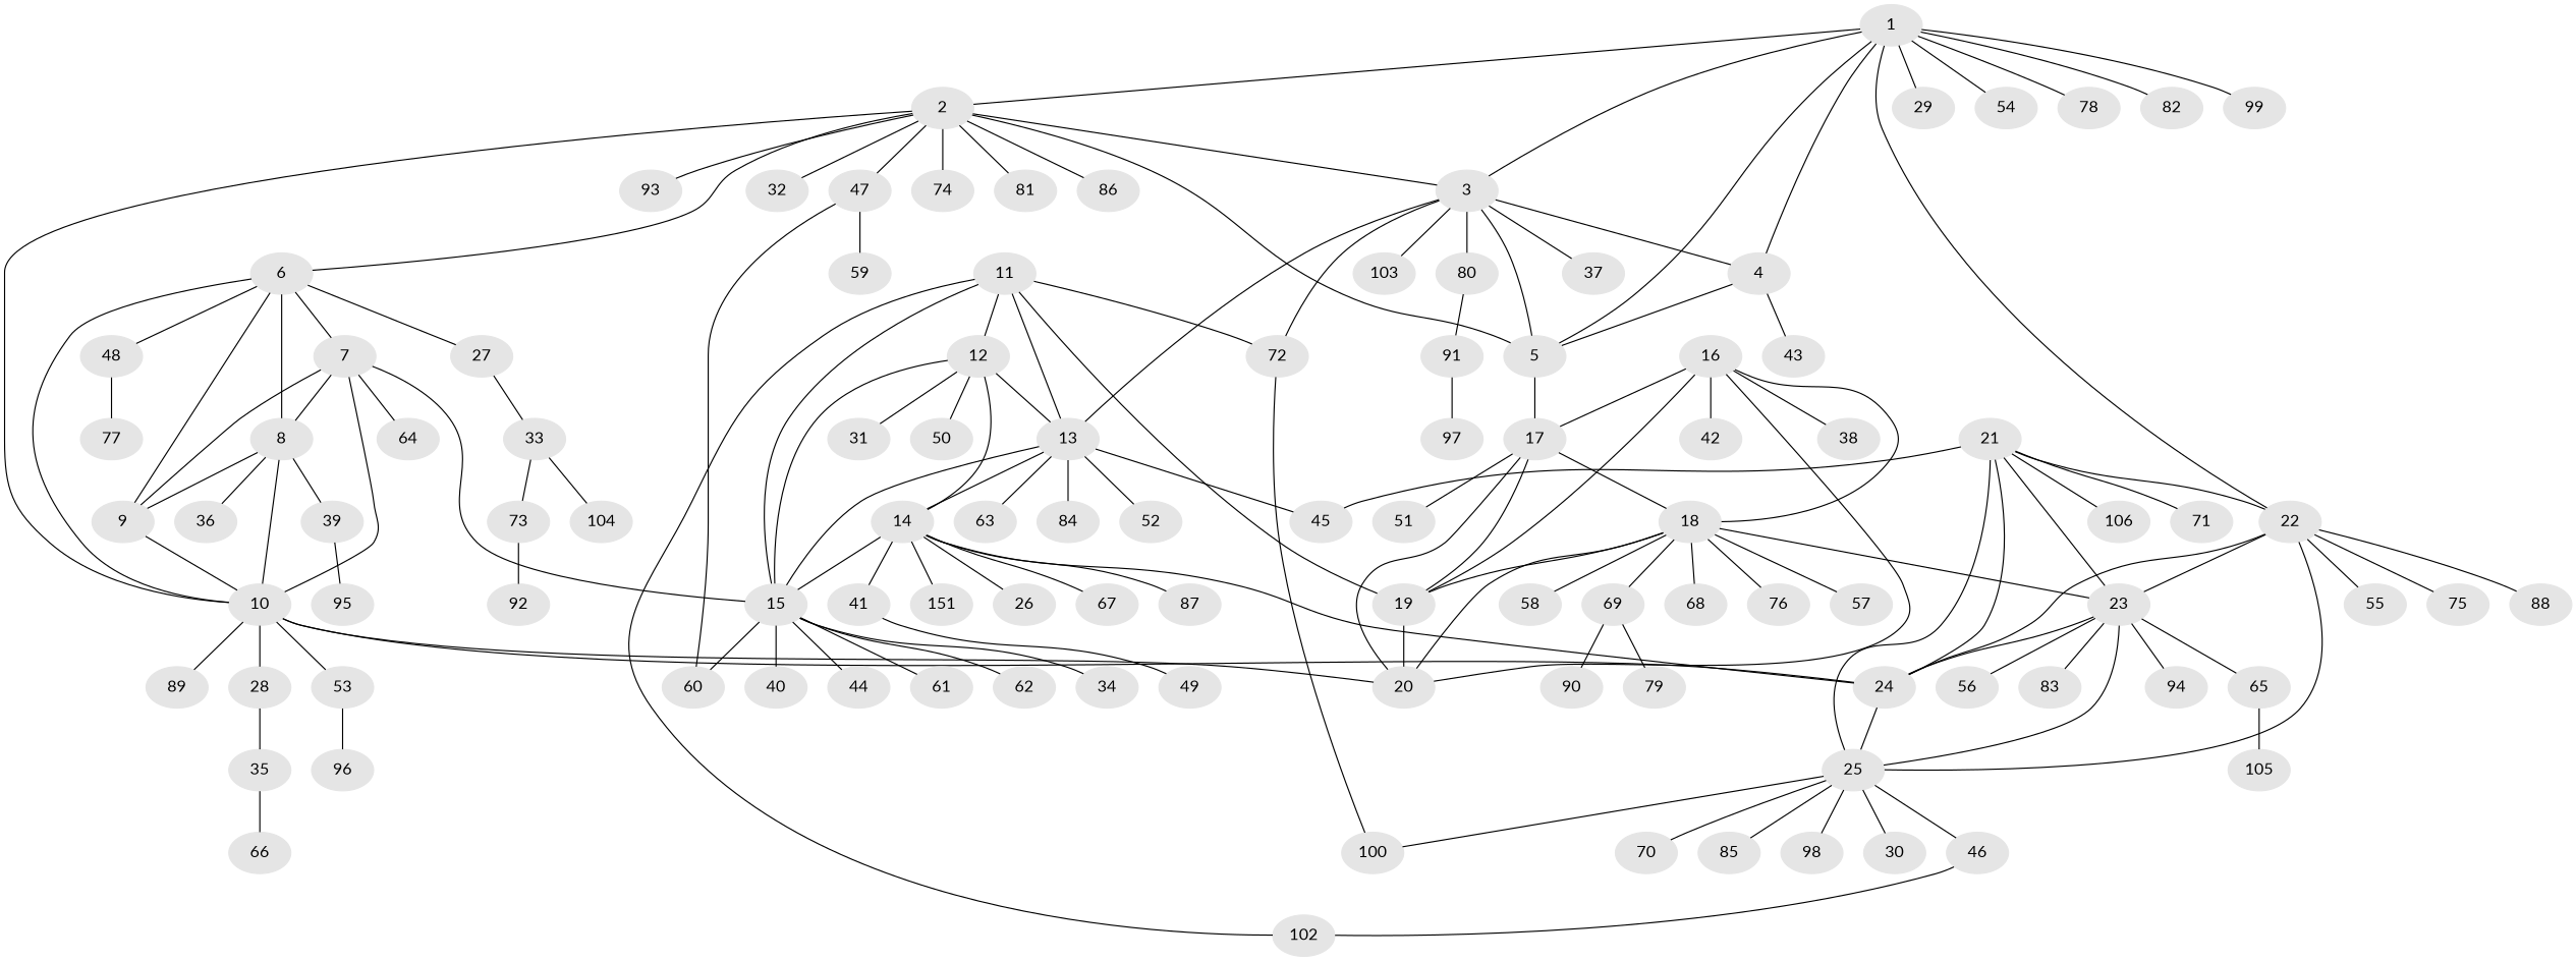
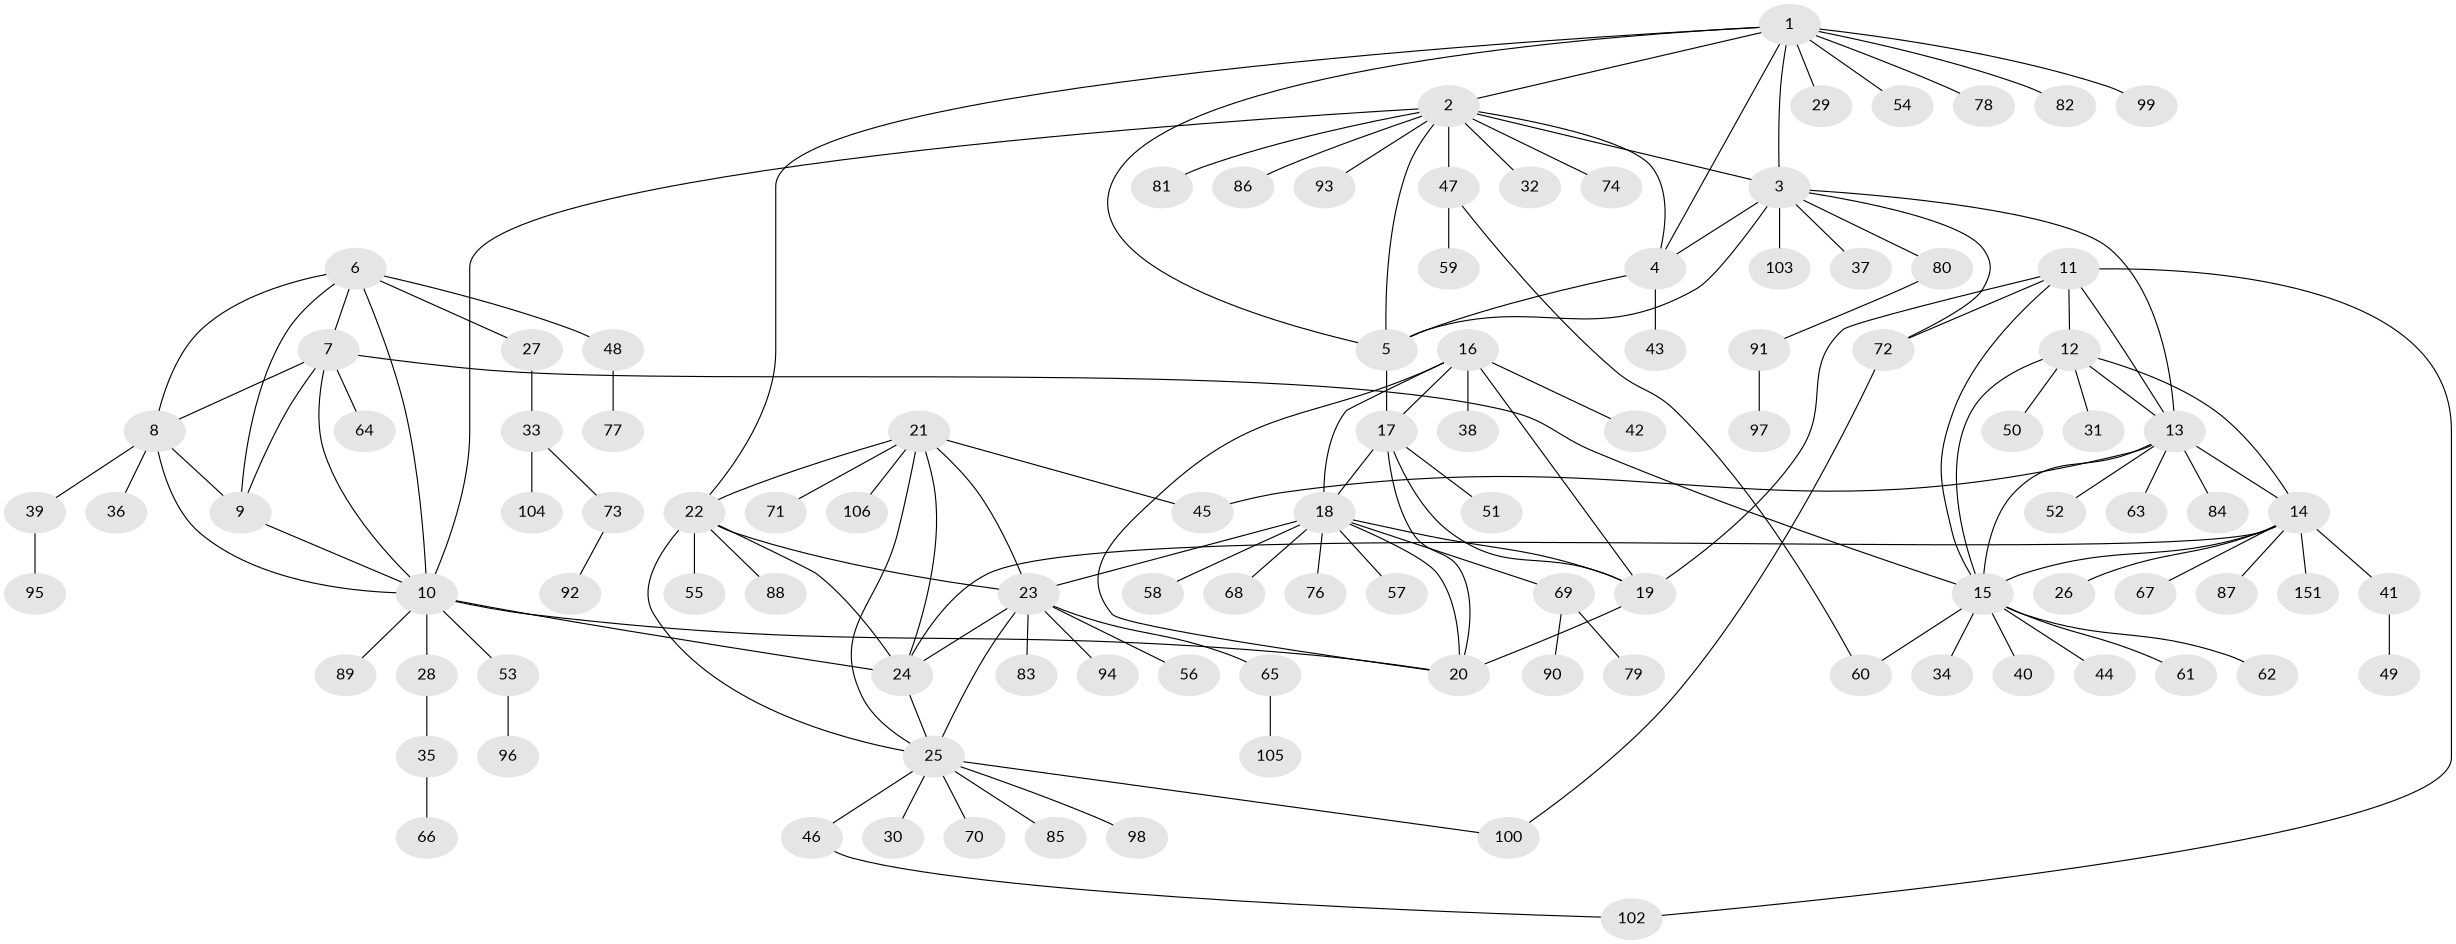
  graph {
    fontname=Lato
    node [color=gray90 fontname=Lato style=filled]
    edge [fontname=Lato]
    1
    2
    3
    4
    5
    22
    29
    54
    78
    82
    99
    10
    32
    47
    74
    81
    86
    93
    13
    37
    72
    80
    103
    43
    17
    24
    23
    25
    55
-   75
    88
    20
    28
    53
    89
    60
    59
    15
    14
    45
    52
    63
    84
    100
    91
    19
    18
    51
    6
    7
    8
    9
    27
    48
    64
    36
    39
    33
    77
    34
    40
    44
    61
    62
    95
    35
    96
    11
    12
    102
    31
    50
    26
    41
    67
    87
    n77 [label=151]
    49
    16
    38
    42
    57
    58
    68
    69
    76
    56
    65
    83
    94
    79
    90
    21
    71
    106
    30
    46
    70
    85
    98
    105
    73
    104
    66
    92
    97
    1 -- 2
    1 -- 3
    1 -- 4
    1 -- 5
    1 -- 22
    1 -- 29
    1 -- 54
    1 -- 78
    1 -- 82
    1 -- 99
    2 -- 3
-   2 -- 6
+   2 -- 4
    2 -- 5
    2 -- 10
    2 -- 32
    2 -- 47
    2 -- 74
    2 -- 81
    2 -- 86
    2 -- 93
    3 -- 4
    3 -- 5
    3 -- 13
    3 -- 37
    3 -- 72
    3 -- 80
    3 -- 103
    4 -- 5
    4 -- 43
    5 -- 17
    22 -- 24
    22 -- 23
    22 -- 25
    22 -- 55
-   22 -- 75
    22 -- 88
    10 -- 24
    10 -- 20
    10 -- 28
    10 -- 53
    10 -- 89
    47 -- 60
    47 -- 59
    13 -- 15
    13 -- 14
    13 -- 45
    13 -- 52
    13 -- 63
    13 -- 84
    72 -- 100
    80 -- 91
    17 -- 20
    17 -- 19
    17 -- 18
    17 -- 51
    24 -- 25
    23 -- 24
    23 -- 25
    23 -- 56
    23 -- 65
    23 -- 83
    23 -- 94
    25 -- 100
    25 -- 30
    25 -- 46
    25 -- 70
    25 -- 85
    25 -- 98
    28 -- 35
    53 -- 96
    15 -- 60
    15 -- 34
    15 -- 40
    15 -- 44
    15 -- 61
    15 -- 62
    14 -- 24
    14 -- 15
    14 -- 26
    14 -- 41
    14 -- 67
    14 -- 87
    14 -- n77
    91 -- 97
    19 -- 20
    18 -- 23
    18 -- 20
    18 -- 19
    18 -- 57
    18 -- 58
    18 -- 68
    18 -- 69
    18 -- 76
    6 -- 10
    6 -- 7
    6 -- 8
    6 -- 9
    6 -- 27
    6 -- 48
    7 -- 10
    7 -- 15
    7 -- 8
    7 -- 9
    7 -- 64
    8 -- 10
    8 -- 9
    8 -- 36
    8 -- 39
    9 -- 10
    27 -- 33
    48 -- 77
    39 -- 95
    33 -- 73
    33 -- 104
    35 -- 66
    11 -- 13
    11 -- 72
    11 -- 15
    11 -- 19
    11 -- 12
    11 -- 102
    12 -- 13
    12 -- 15
    12 -- 14
    12 -- 31
    12 -- 50
    41 -- 49
    16 -- 17
    16 -- 20
    16 -- 19
    16 -- 18
    16 -- 38
    16 -- 42
    69 -- 79
    69 -- 90
    65 -- 105
    21 -- 22
    21 -- 24
    21 -- 23
    21 -- 25
    21 -- 45
    21 -- 71
    21 -- 106
    46 -- 102
    73 -- 92
  }
